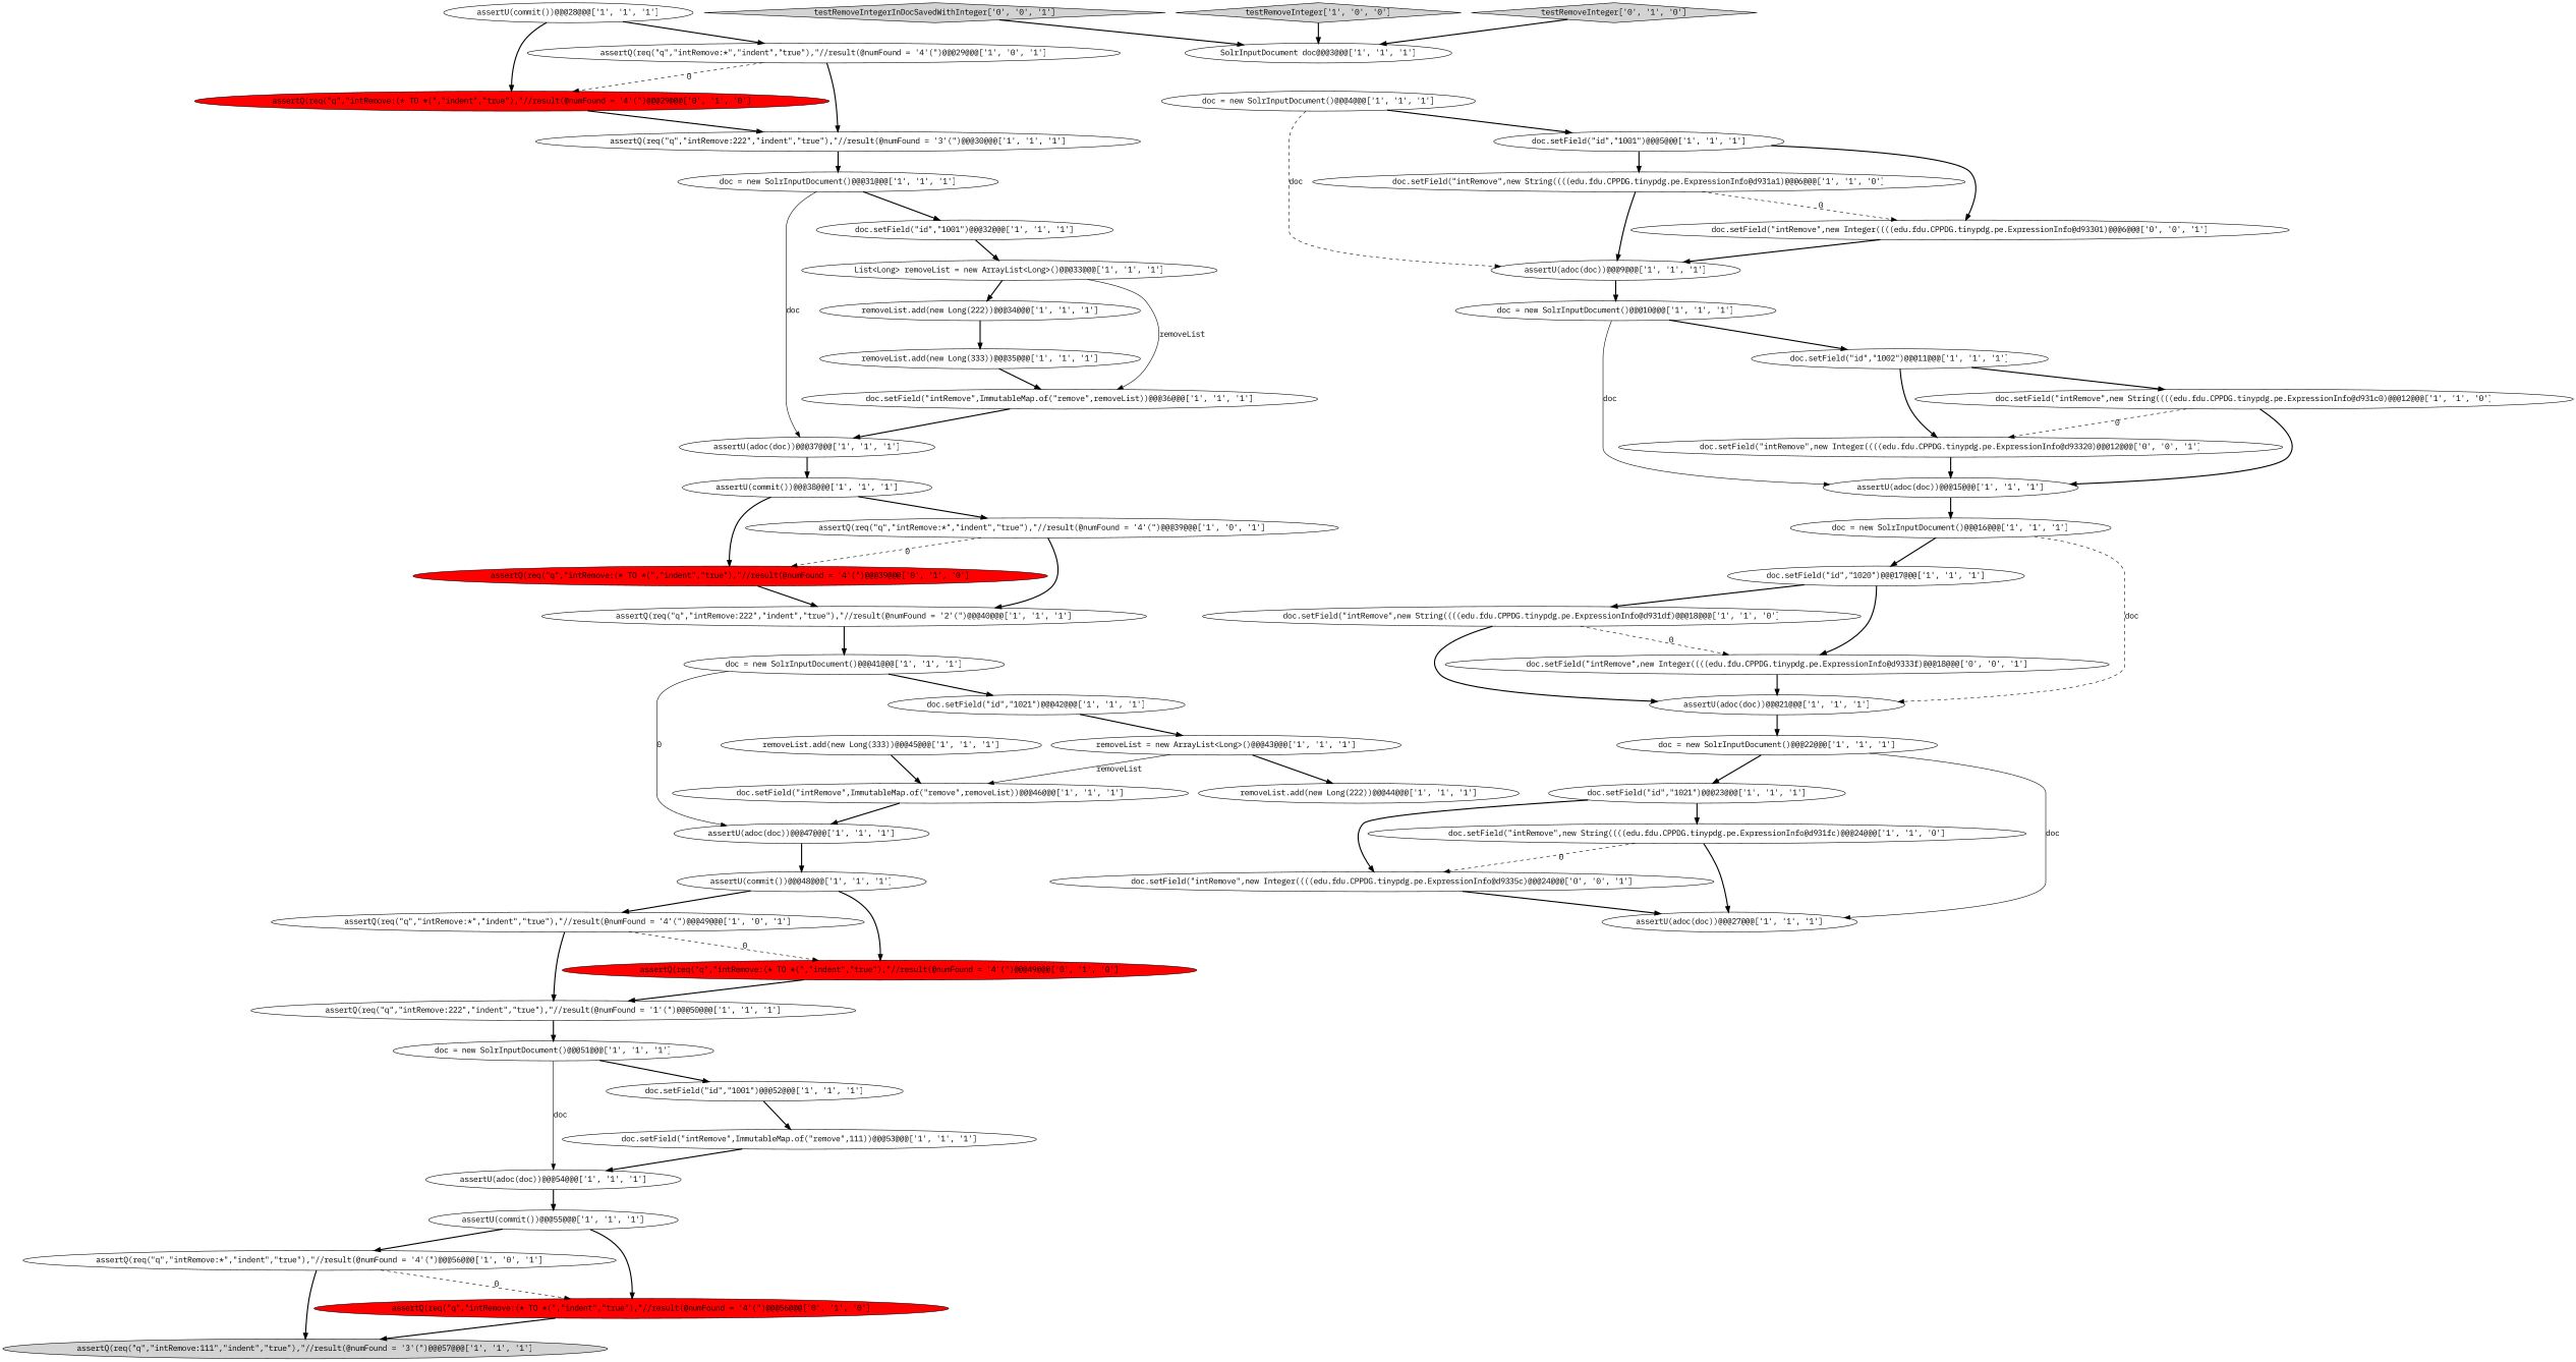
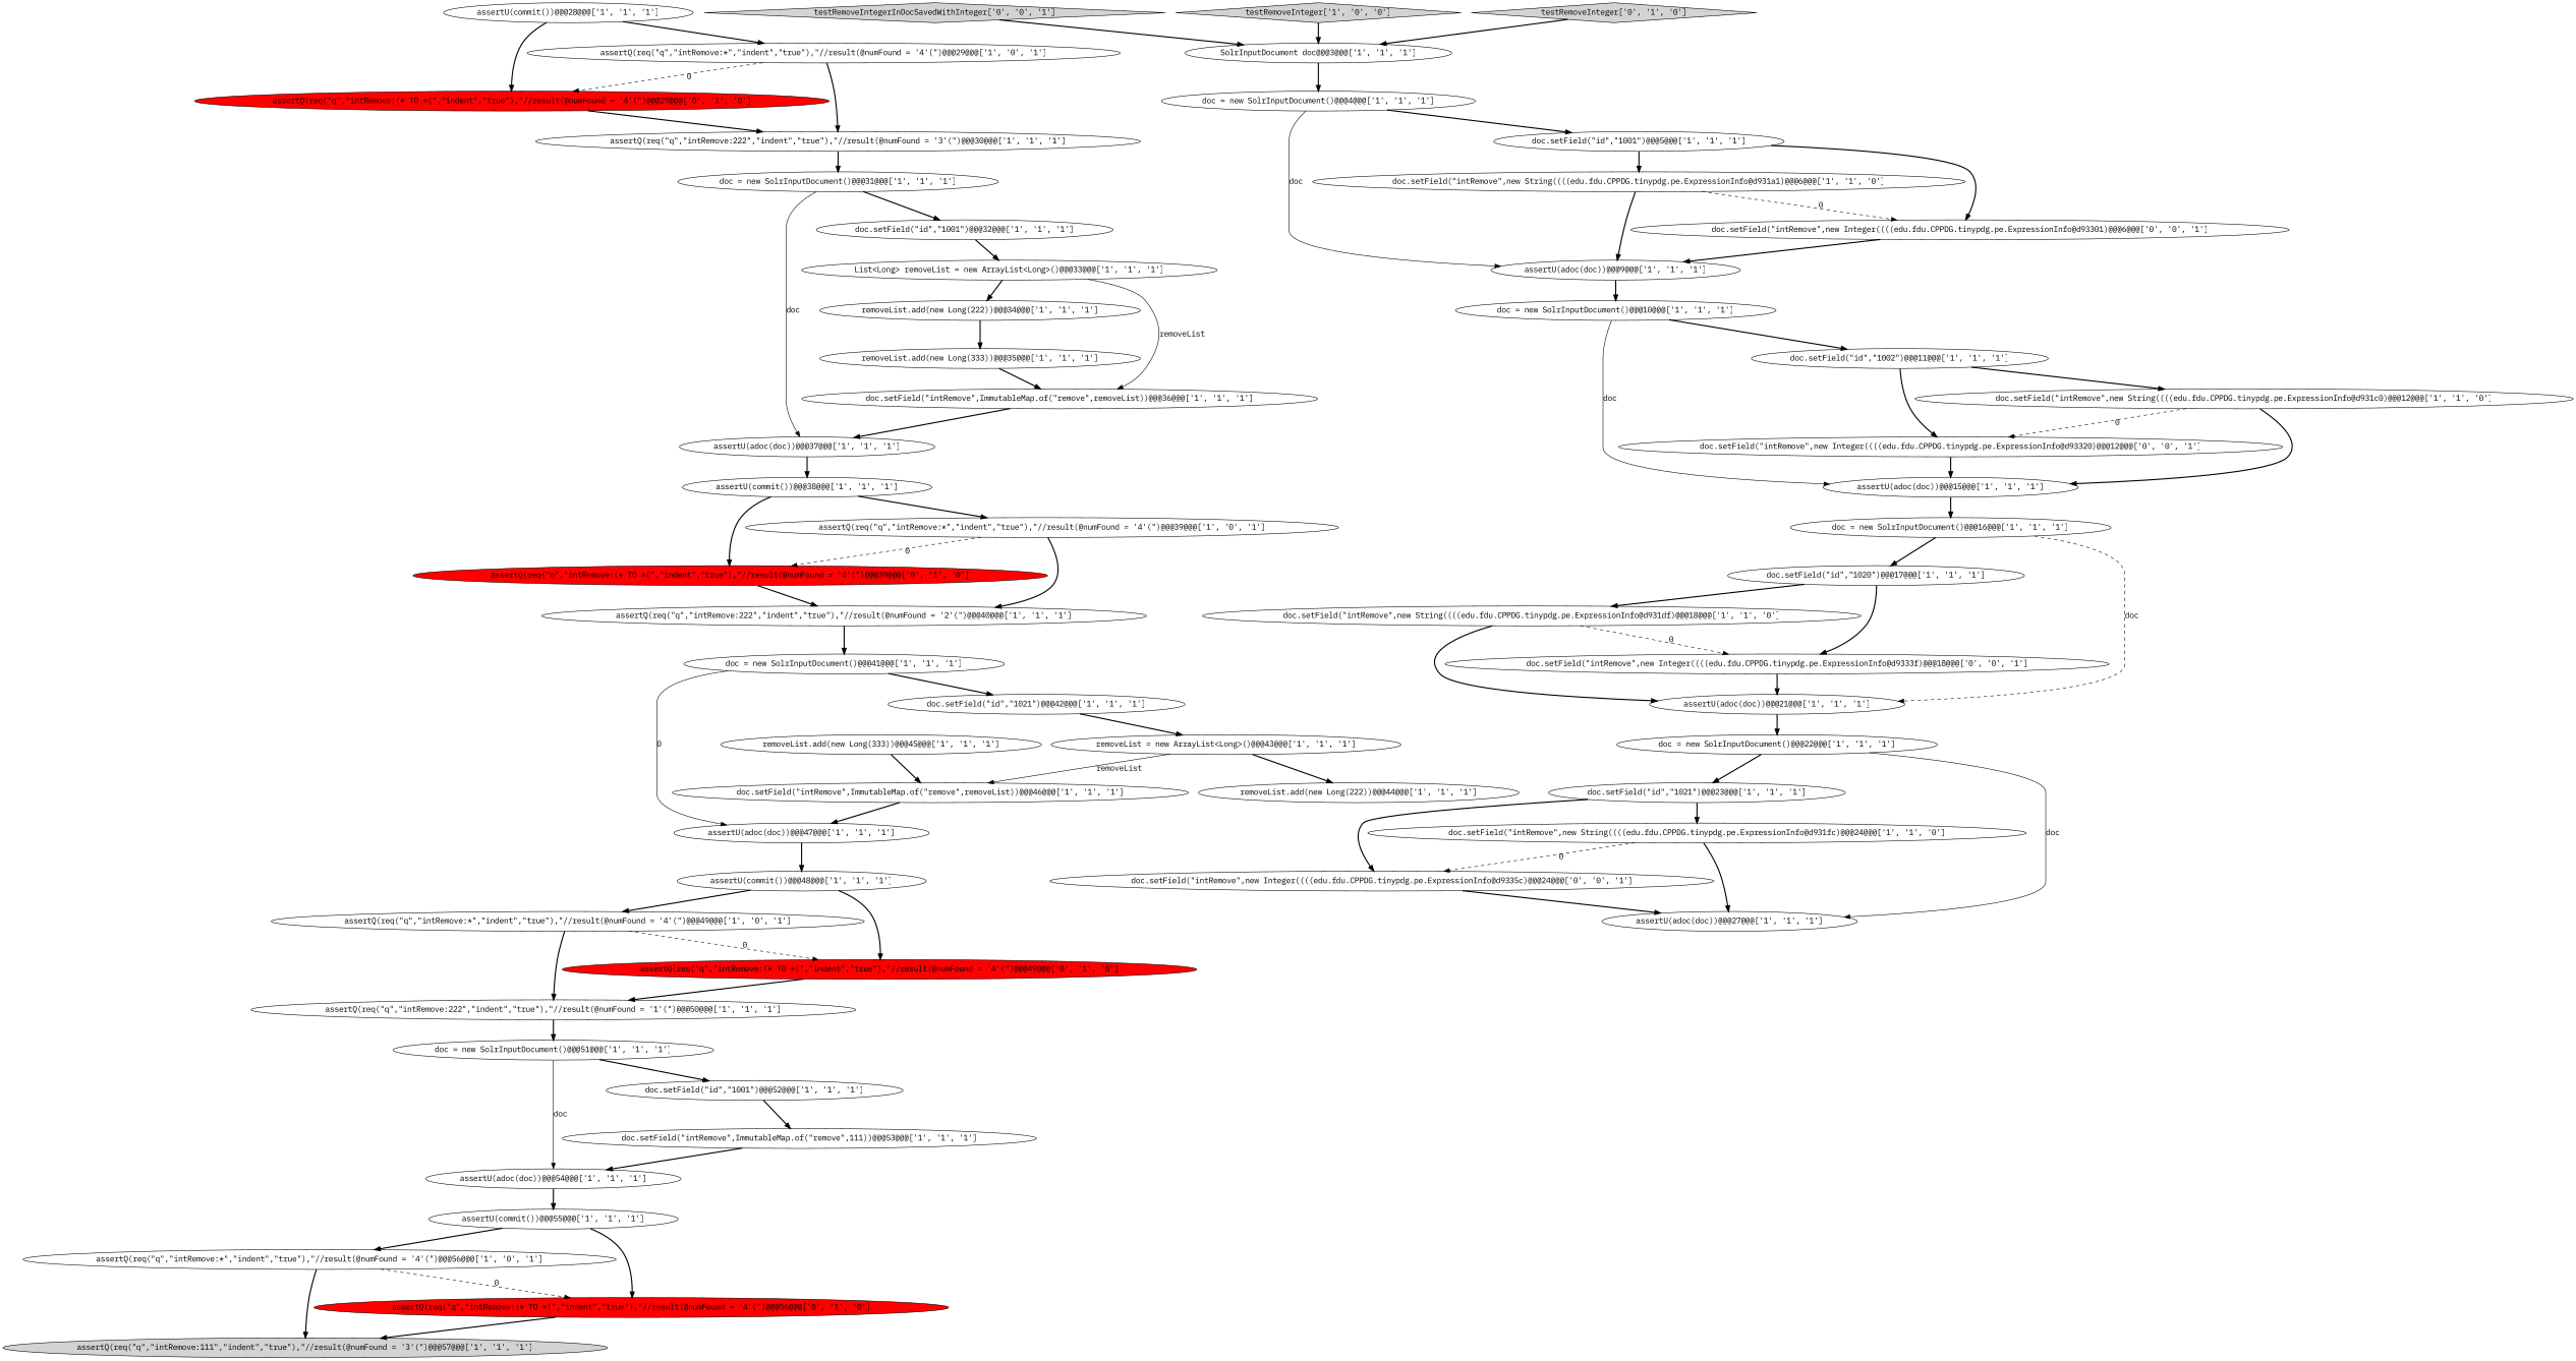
  digraph {
    fontname="IBM Plex Mono"
    node [fillcolor=white fontname="IBM Plex Mono" shape=ellipse style=filled]
    edge [fontname="IBM Plex Mono" style=bold]
    n1 [label="removeList.add(new Long(222))@@@34@@@['1', '1', '1']"]
    n2 [label="removeList.add(new Long(333))@@@35@@@['1', '1', '1']"]
    n3 [label="doc.setField(\"intRemove\",ImmutableMap.of(\"remove\",removeList))@@@36@@@['1', '1', '1']"]
    n4 [label="doc = new SolrInputDocument()@@@16@@@['1', '1', '1']"]
    n5 [label="doc.setField(\"id\",\"1020\")@@@17@@@['1', '1', '1']"]
    n6 [label="assertU(adoc(doc))@@@21@@@['1', '1', '1']"]
    n7 [label="doc.setField(\"intRemove\",new Integer((((edu.fdu.CPPDG.tinypdg.pe.ExpressionInfo@d9333f)@@@18@@@['0', '0', '1']"]
    n8 [label="doc.setField(\"intRemove\",new String((((edu.fdu.CPPDG.tinypdg.pe.ExpressionInfo@d931df)@@@18@@@['1', '1', '0']"]
    n9 [label="doc = new SolrInputDocument()@@@22@@@['1', '1', '1']"]
    n10 [label="assertU(adoc(doc))@@@37@@@['1', '1', '1']"]
    n11 [label="assertQ(req(\"q\",\"intRemove:222\",\"indent\",\"true\"),\"//result(@numFound = '1'(\")@@@50@@@['1', '1', '1']"]
    n12 [label="doc = new SolrInputDocument()@@@51@@@['1', '1', '1']"]
    n13 [label="assertU(adoc(doc))@@@54@@@['1', '1', '1']"]
    n14 [label="doc.setField(\"id\",\"1001\")@@@52@@@['1', '1', '1']"]
    n15 [label="assertQ(req(\"q\",\"intRemove:222\",\"indent\",\"true\"),\"//result(@numFound = '3'(\")@@@30@@@['1', '1', '1']"]
    n16 [label="doc = new SolrInputDocument()@@@31@@@['1', '1', '1']"]
    n17 [label="doc.setField(\"id\",\"1001\")@@@32@@@['1', '1', '1']"]
    n18 [label="assertU(adoc(doc))@@@15@@@['1', '1', '1']"]
    n19 [label="removeList.add(new Long(333))@@@45@@@['1', '1', '1']"]
    n20 [label="doc.setField(\"intRemove\",ImmutableMap.of(\"remove\",removeList))@@@46@@@['1', '1', '1']"]
    n21 [label="assertU(adoc(doc))@@@47@@@['1', '1', '1']"]
    n22 [label="assertU(commit())@@@55@@@['1', '1', '1']"]
    n23 [label="assertQ(req(\"q\",\"intRemove:*\",\"indent\",\"true\"),\"//result(@numFound = '4'(\")@@@56@@@['1', '0', '1']"]
    n24 [fillcolor=red label="assertQ(req(\"q\",\"intRemove:(* TO *(\",\"indent\",\"true\"),\"//result(@numFound = '4'(\")@@@56@@@['0', '1', '0']"]
    n25 [fillcolor=lightgray label="assertQ(req(\"q\",\"intRemove:111\",\"indent\",\"true\"),\"//result(@numFound = '3'(\")@@@57@@@['1', '1', '1']"]
    n26 [fillcolor=red label="assertQ(req(\"q\",\"intRemove:(* TO *(\",\"indent\",\"true\"),\"//result(@numFound = '4'(\")@@@29@@@['0', '1', '0']"]
    n27 [label="assertQ(req(\"q\",\"intRemove:*\",\"indent\",\"true\"),\"//result(@numFound = '4'(\")@@@49@@@['1', '0', '1']"]
    n28 [fillcolor=red label="assertQ(req(\"q\",\"intRemove:(* TO *(\",\"indent\",\"true\"),\"//result(@numFound = '4'(\")@@@49@@@['0', '1', '0']"]
    n29 [label="List<Long> removeList = new ArrayList<Long>()@@@33@@@['1', '1', '1']"]
    n30 [label="assertU(commit())@@@48@@@['1', '1', '1']"]
    n31 [label="assertU(adoc(doc))@@@9@@@['1', '1', '1']"]
    n32 [label="doc = new SolrInputDocument()@@@10@@@['1', '1', '1']"]
    n33 [label="doc.setField(\"id\",\"1002\")@@@11@@@['1', '1', '1']"]
    n34 [label="assertU(commit())@@@38@@@['1', '1', '1']"]
    n35 [label="doc.setField(\"id\",\"1021\")@@@23@@@['1', '1', '1']"]
    n36 [label="doc.setField(\"intRemove\",new String((((edu.fdu.CPPDG.tinypdg.pe.ExpressionInfo@d931fc)@@@24@@@['1', '1', '0']"]
    n37 [label="doc.setField(\"intRemove\",new Integer((((edu.fdu.CPPDG.tinypdg.pe.ExpressionInfo@d9335c)@@@24@@@['0', '0', '1']"]
    n38 [label="assertU(adoc(doc))@@@27@@@['1', '1', '1']"]
    n39 [label="doc.setField(\"intRemove\",new String((((edu.fdu.CPPDG.tinypdg.pe.ExpressionInfo@d931c0)@@@12@@@['1', '1', '0']"]
    n40 [label="doc.setField(\"intRemove\",new Integer((((edu.fdu.CPPDG.tinypdg.pe.ExpressionInfo@d93320)@@@12@@@['0', '0', '1']"]
    n41 [label="doc.setField(\"intRemove\",ImmutableMap.of(\"remove\",111))@@@53@@@['1', '1', '1']"]
    n42 [fillcolor=lightgray label="testRemoveIntegerInDocSavedWithInteger['0', '0', '1']" shape=diamond]
    n43 [label="SolrInputDocument doc@@@3@@@['1', '1', '1']"]
    n44 [label="doc = new SolrInputDocument()@@@4@@@['1', '1', '1']"]
    n45 [label="doc.setField(\"id\",\"1001\")@@@5@@@['1', '1', '1']"]
    n46 [fillcolor=red label="assertQ(req(\"q\",\"intRemove:(* TO *(\",\"indent\",\"true\"),\"//result(@numFound = '4'(\")@@@39@@@['0', '1', '0']"]
    n47 [label="assertQ(req(\"q\",\"intRemove:222\",\"indent\",\"true\"),\"//result(@numFound = '2'(\")@@@40@@@['1', '1', '1']"]
    n48 [label="doc = new SolrInputDocument()@@@41@@@['1', '1', '1']"]
    n49 [label="doc.setField(\"id\",\"1021\")@@@42@@@['1', '1', '1']"]
    n50 [label="removeList = new ArrayList<Long>()@@@43@@@['1', '1', '1']"]
    n51 [fillcolor=lightgray label="testRemoveInteger['1', '0', '0']" shape=diamond]
    n52 [label="doc.setField(\"intRemove\",new Integer((((edu.fdu.CPPDG.tinypdg.pe.ExpressionInfo@d93301)@@@6@@@['0', '0', '1']"]
    n53 [label="doc.setField(\"intRemove\",new String((((edu.fdu.CPPDG.tinypdg.pe.ExpressionInfo@d931a1)@@@6@@@['1', '1', '0']"]
    n54 [label="assertU(commit())@@@28@@@['1', '1', '1']"]
    n55 [label="assertQ(req(\"q\",\"intRemove:*\",\"indent\",\"true\"),\"//result(@numFound = '4'(\")@@@29@@@['1', '0', '1']"]
    n56 [label="assertQ(req(\"q\",\"intRemove:*\",\"indent\",\"true\"),\"//result(@numFound = '4'(\")@@@39@@@['1', '0', '1']"]
    n57 [label="removeList.add(new Long(222))@@@44@@@['1', '1', '1']"]
    n58 [fillcolor=lightgray label="testRemoveInteger['0', '1', '0']" shape=diamond]
    n1 -> n2
    n2 -> n3
    n3 -> n10
    n4 -> n5
    n4 -> n6 [label=doc style=dashed]
    n5 -> n7
    n5 -> n8
    n6 -> n9
    n7 -> n6
    n8 -> n6
    n8 -> n7 [label=0 style=dashed]
    n9 -> n35
    n9 -> n38 [label=doc style=solid]
    n10 -> n34
    n11 -> n12
    n12 -> n13 [label=doc style=solid]
    n12 -> n14
    n13 -> n22
    n14 -> n41
    n15 -> n16
    n16 -> n10 [label=doc style=solid]
    n16 -> n17
    n17 -> n29
    n18 -> n4
    n19 -> n20
    n20 -> n21
    n21 -> n30
    n22 -> n23
    n22 -> n24
    n23 -> n24 [label=0 style=dashed]
    n23 -> n25
    n24 -> n25
    n26 -> n15
    n27 -> n11
    n27 -> n28 [label=0 style=dashed]
    n28 -> n11
    n29 -> n1
    n29 -> n3 [label=removeList style=solid]
    n30 -> n27
    n30 -> n28
    n31 -> n32
    n32 -> n18 [label=doc style=solid]
    n32 -> n33
    n33 -> n39
    n33 -> n40
    n34 -> n46
    n34 -> n56
    n35 -> n36
    n35 -> n37
    n36 -> n37 [label=0 style=dashed]
    n36 -> n38
    n37 -> n38
    n39 -> n18
    n39 -> n40 [label=0 style=dashed]
    n40 -> n18
    n41 -> n13
    n42 -> n43
-   n44 -> n31 [label=doc style=dashed]
+   n43 -> n44
+   n44 -> n31 [label=doc style=solid]
    n44 -> n45
    n45 -> n52
    n45 -> n53
    n46 -> n47
    n47 -> n48
    n48 -> n21 [label=0 style=solid]
    n48 -> n49
    n49 -> n50
    n50 -> n20 [label=removeList style=solid]
    n50 -> n57
    n51 -> n43
    n52 -> n31
    n53 -> n31
    n53 -> n52 [label=0 style=dashed]
    n54 -> n26
    n54 -> n55
    n55 -> n15
    n55 -> n26 [label=0 style=dashed]
    n56 -> n46 [label=0 style=dashed]
    n56 -> n47
    n58 -> n43
  }
